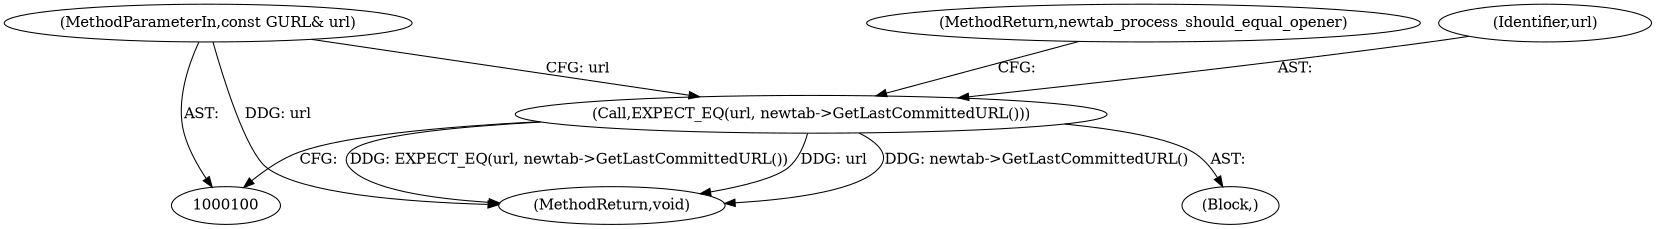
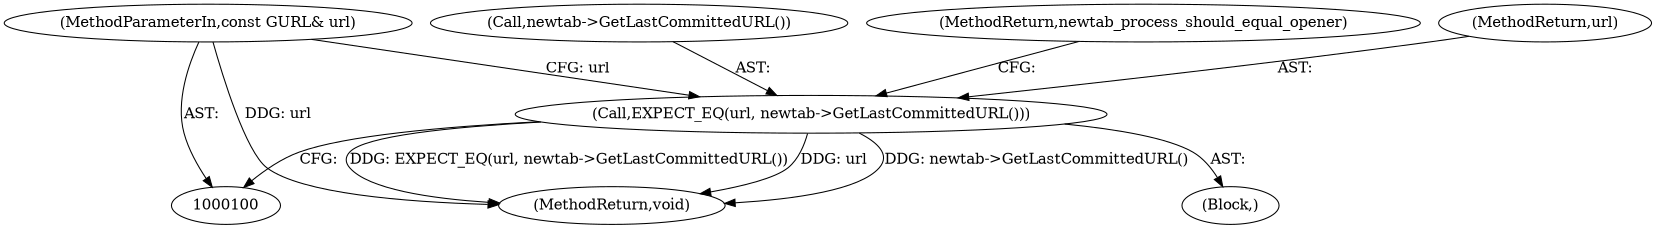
  digraph {
    n1 [label="(Call,EXPECT_EQ(url, newtab->GetLastCommittedURL()))"]
    n2 [label="(MethodReturn,void)"]
    n3 [label="(Block,)"]
    1000100
+   n5 [label="(Call,newtab->GetLastCommittedURL())"]
    n6 [label="(MethodParameterIn,const GURL& url)"]
    n7 [label="(MethodReturn,newtab_process_should_equal_opener)"]
-   n8 [label="(Identifier,url)"]
+   n8 [label="(MethodReturn,url)"]
    n1 -> n2 [label="DDG: newtab->GetLastCommittedURL()"]
    n1 -> n2 [label="DDG: EXPECT_EQ(url, newtab->GetLastCommittedURL())"]
    n1 -> n2 [label="DDG: url"]
    n1 -> n3 [label="AST: "]
    n1 -> 1000100 [label="CFG: "]
+   n5 -> n1 [label="AST: "]
    n6 -> n1 [label="CFG: url"]
    n6 -> n2 [label="DDG: url"]
    n6 -> 1000100 [label="AST: "]
    n7 -> n1 [label="CFG: "]
    n8 -> n1 [label="AST: "]
  }
